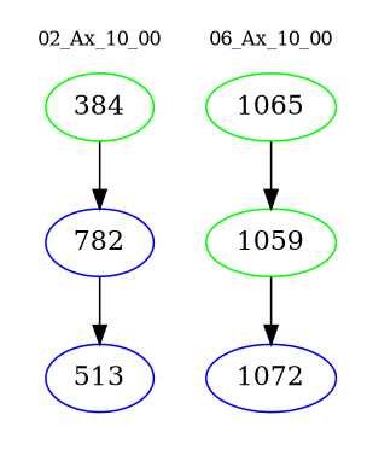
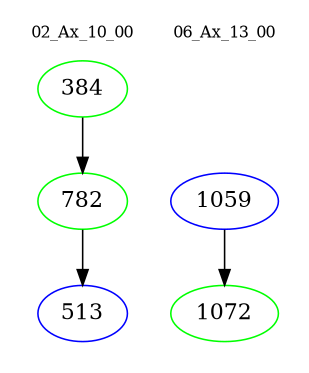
  digraph {
    node [color=blue]
    edge [color=black]
    n1 [color=green label=384]
-   n2 [label=782]
+   n2 [color=green label=782]
    n3 [label=513]
-   n4 [color=green label=1065]
-   n5 [color=green label=1059]
-   n6 [label=1072]
+   n5 [label=1059]
+   n6 [color=green label=1072]
    subgraph cluster_1 {
      color=white
      fontsize=10
      label="02_Ax_10_00"
      n1
      n2
      n3
    }
    subgraph cluster_2 {
      color=white
      fontsize=10
-     label="06_Ax_10_00"
-     n4
+     label="06_Ax_13_00"
      n5
      n6
    }
    n1 -> n2
    n2 -> n3
-   n4 -> n5
    n5 -> n6
  }
